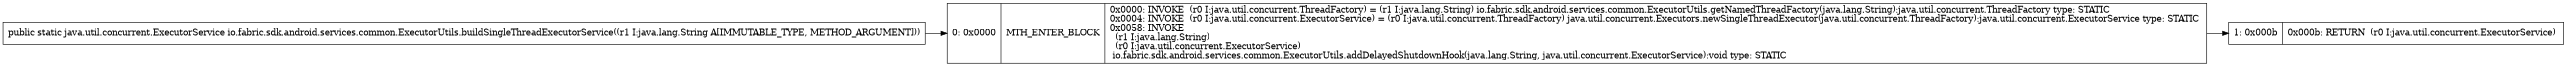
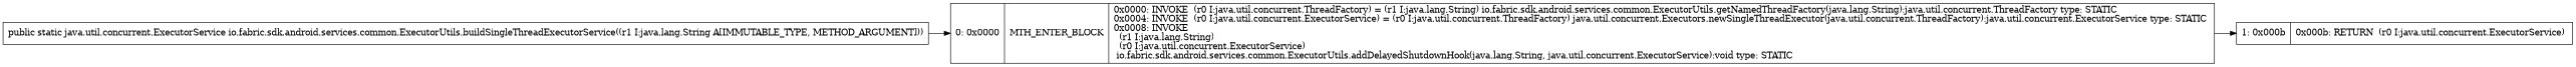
  digraph {
    rankdir=LR
    node [shape=record]
-   n1 [label="{0\:\ 0x0000|MTH_ENTER_BLOCK\l|0x0000: INVOKE  (r0 I:java.util.concurrent.ThreadFactory) = (r1 I:java.lang.String) io.fabric.sdk.android.services.common.ExecutorUtils.getNamedThreadFactory(java.lang.String):java.util.concurrent.ThreadFactory type: STATIC \l0x0004: INVOKE  (r0 I:java.util.concurrent.ExecutorService) = (r0 I:java.util.concurrent.ThreadFactory) java.util.concurrent.Executors.newSingleThreadExecutor(java.util.concurrent.ThreadFactory):java.util.concurrent.ExecutorService type: STATIC \l0x0058: INVOKE  \l  (r1 I:java.lang.String)\l  (r0 I:java.util.concurrent.ExecutorService)\l io.fabric.sdk.android.services.common.ExecutorUtils.addDelayedShutdownHook(java.lang.String, java.util.concurrent.ExecutorService):void type: STATIC \l}"]
+   n1 [label="{0\:\ 0x0000|MTH_ENTER_BLOCK\l|0x0000: INVOKE  (r0 I:java.util.concurrent.ThreadFactory) = (r1 I:java.lang.String) io.fabric.sdk.android.services.common.ExecutorUtils.getNamedThreadFactory(java.lang.String):java.util.concurrent.ThreadFactory type: STATIC \l0x0004: INVOKE  (r0 I:java.util.concurrent.ExecutorService) = (r0 I:java.util.concurrent.ThreadFactory) java.util.concurrent.Executors.newSingleThreadExecutor(java.util.concurrent.ThreadFactory):java.util.concurrent.ExecutorService type: STATIC \l0x0008: INVOKE  \l  (r1 I:java.lang.String)\l  (r0 I:java.util.concurrent.ExecutorService)\l io.fabric.sdk.android.services.common.ExecutorUtils.addDelayedShutdownHook(java.lang.String, java.util.concurrent.ExecutorService):void type: STATIC \l}"]
    n2 [label="{1\:\ 0x000b|0x000b: RETURN  (r0 I:java.util.concurrent.ExecutorService) \l}"]
    n3 [label="{public static java.util.concurrent.ExecutorService io.fabric.sdk.android.services.common.ExecutorUtils.buildSingleThreadExecutorService((r1 I:java.lang.String A[IMMUTABLE_TYPE, METHOD_ARGUMENT])) }"]
    n1 -> n2
    n3 -> n1
  }
